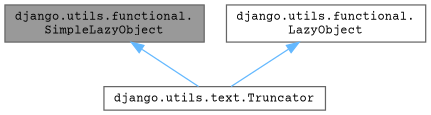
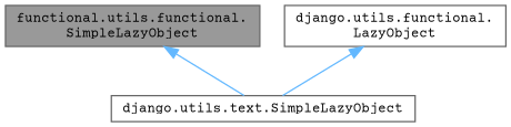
  digraph {
    fontname="Courier Prime"
    node [color=gray40 fillcolor=white fontname="Courier Prime" fontsize=10 shape=box style=filled]
    edge [color=steelblue1 dir=back fontname="Courier Prime" fontsize=10 labelfontname=Helvetica labelfontsize=10 style=solid]
-   n1 [fillcolor=grey60 fontcolor=black height=0.2 label="django.utils.functional.\lSimpleLazyObject" width=0.4]
-   n2 [height=0.2 label="django.utils.text.Truncator" width=0.4]
+   n1 [fillcolor=grey60 fontcolor=black height=0.2 label="functional.utils.functional.\lSimpleLazyObject" width=0.4]
+   n2 [height=0.2 label="django.utils.text.SimpleLazyObject" width=0.4]
    n3 [height=0.2 label="django.utils.functional.\lLazyObject" width=0.4]
    n1 -> n2
    n3 -> n2
  }
